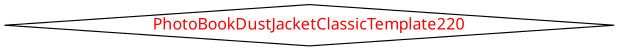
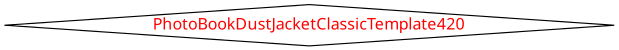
  digraph {
    concentrate=true
    rankdir=LR
    ranksep=2.0
    splines=ortho
    fontname="Noto Sans"
-   PhotoBookDustJacketClassicTemplate220 [fontcolor=red shape=diamond fontname="Noto Sans"]
+   PhotoBookDustJacketClassicTemplate220 [fontcolor=red shape=diamond fontname="Noto Sans" label=PhotoBookDustJacketClassicTemplate420]
  }
